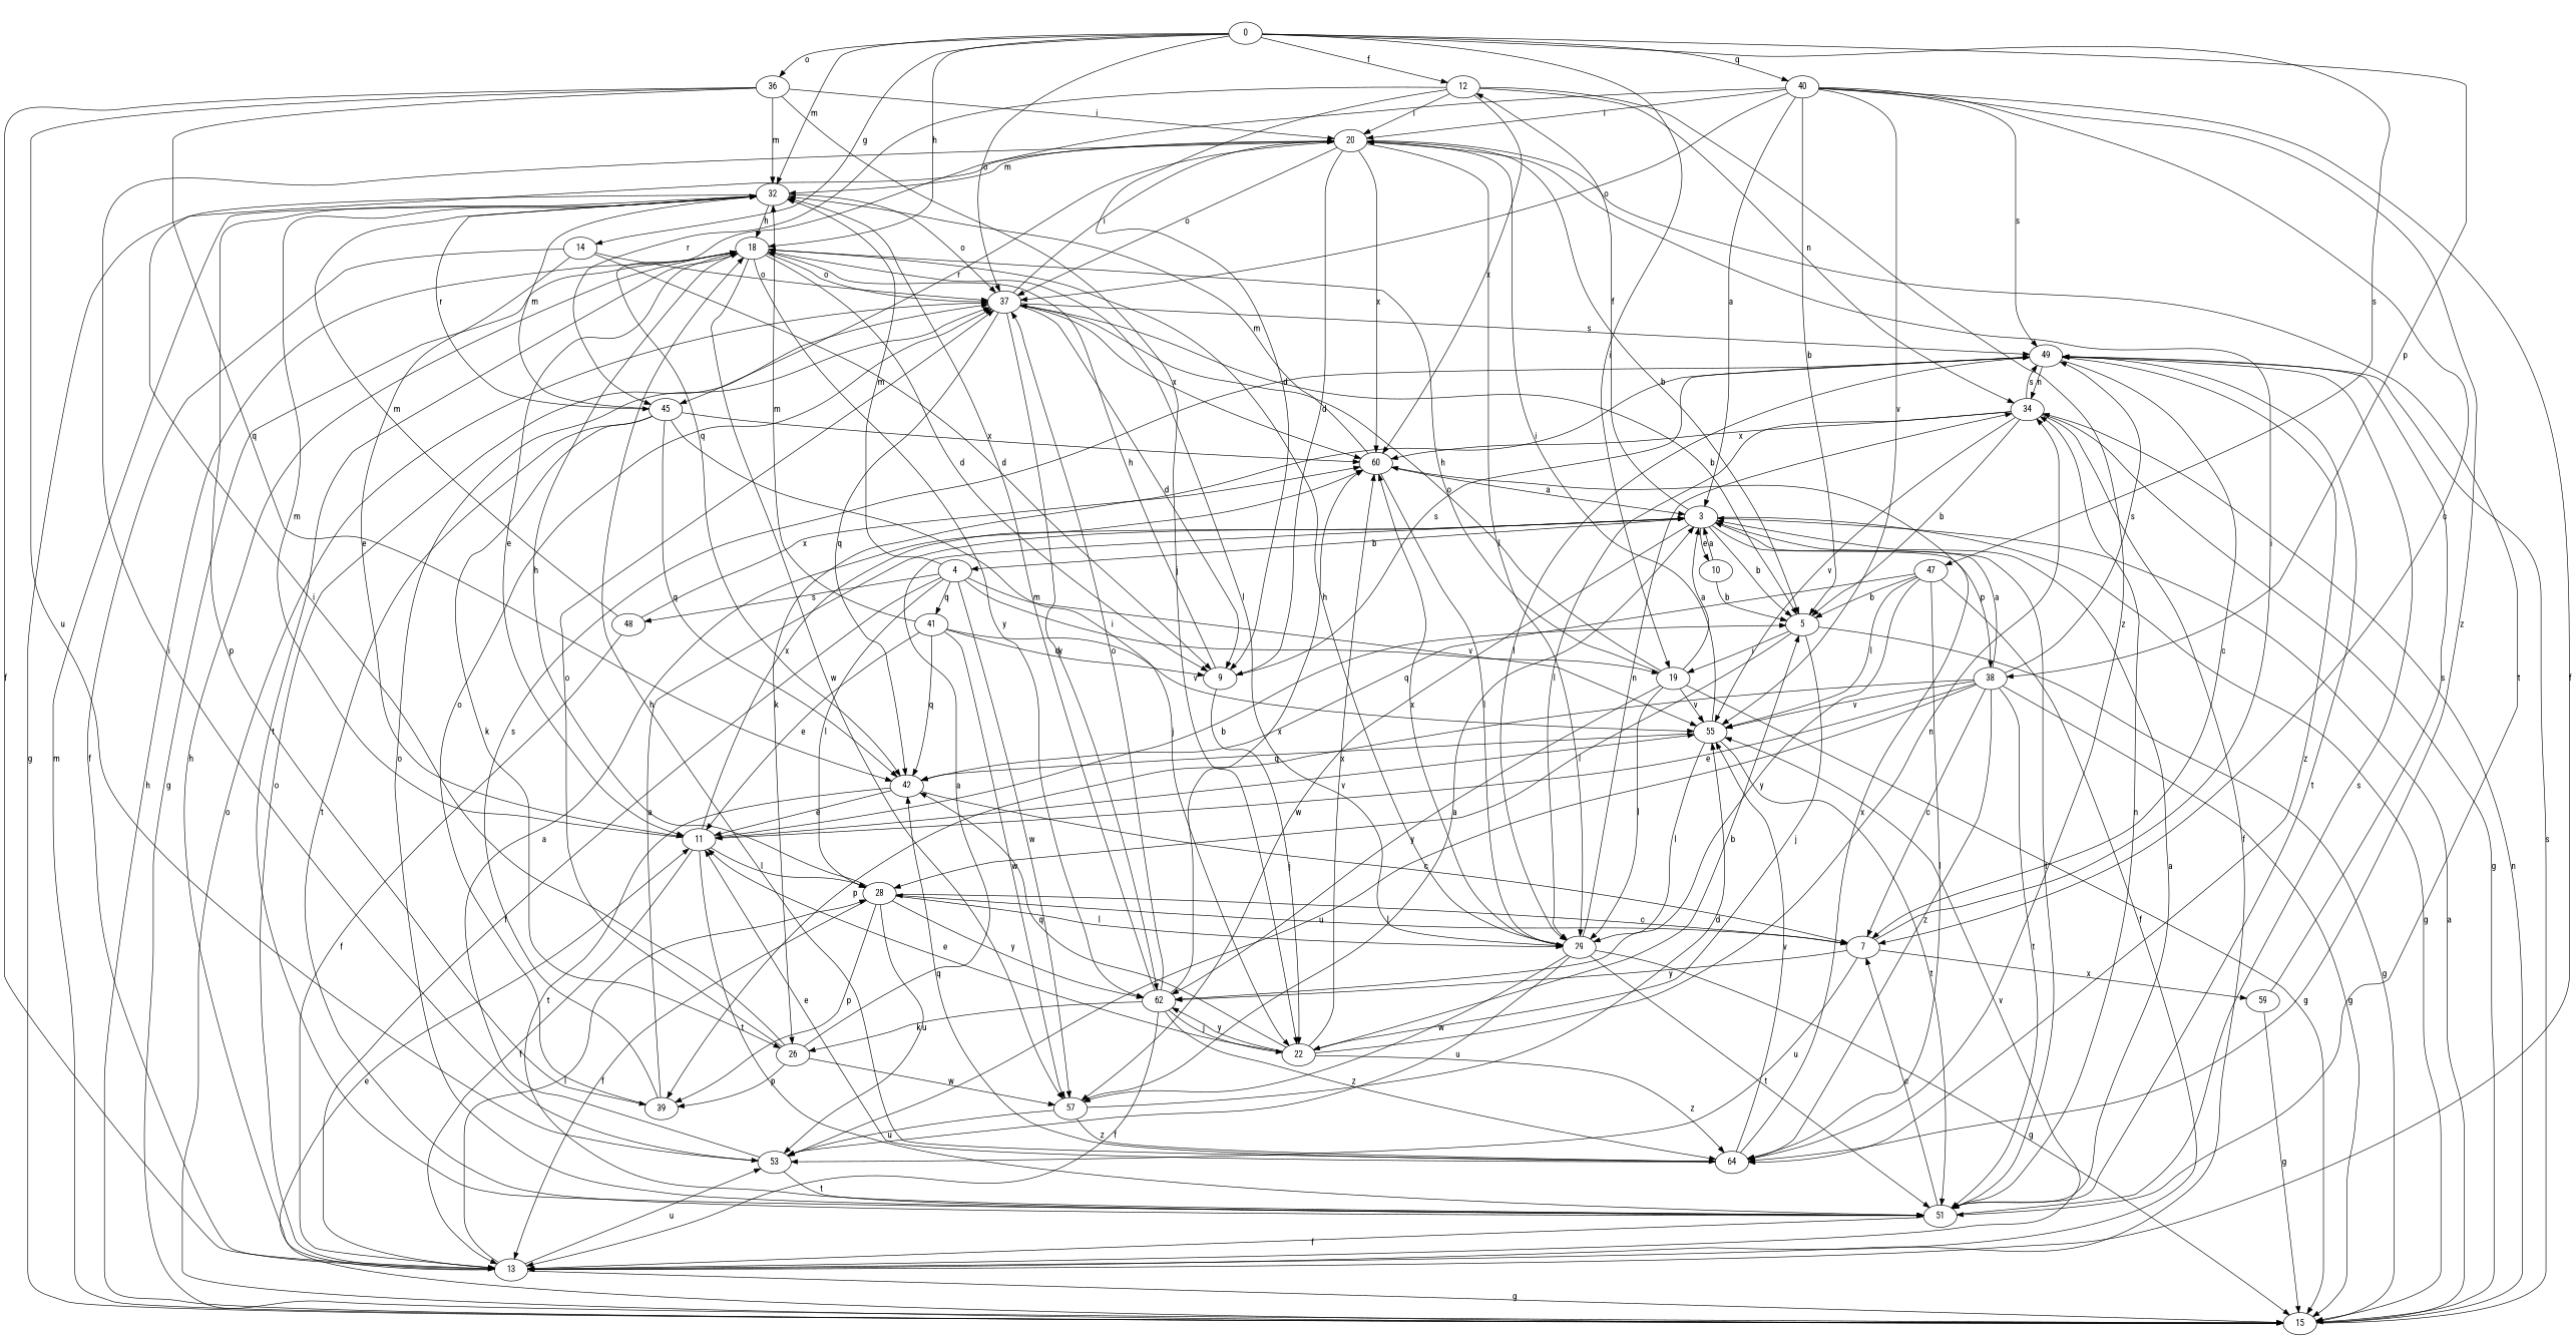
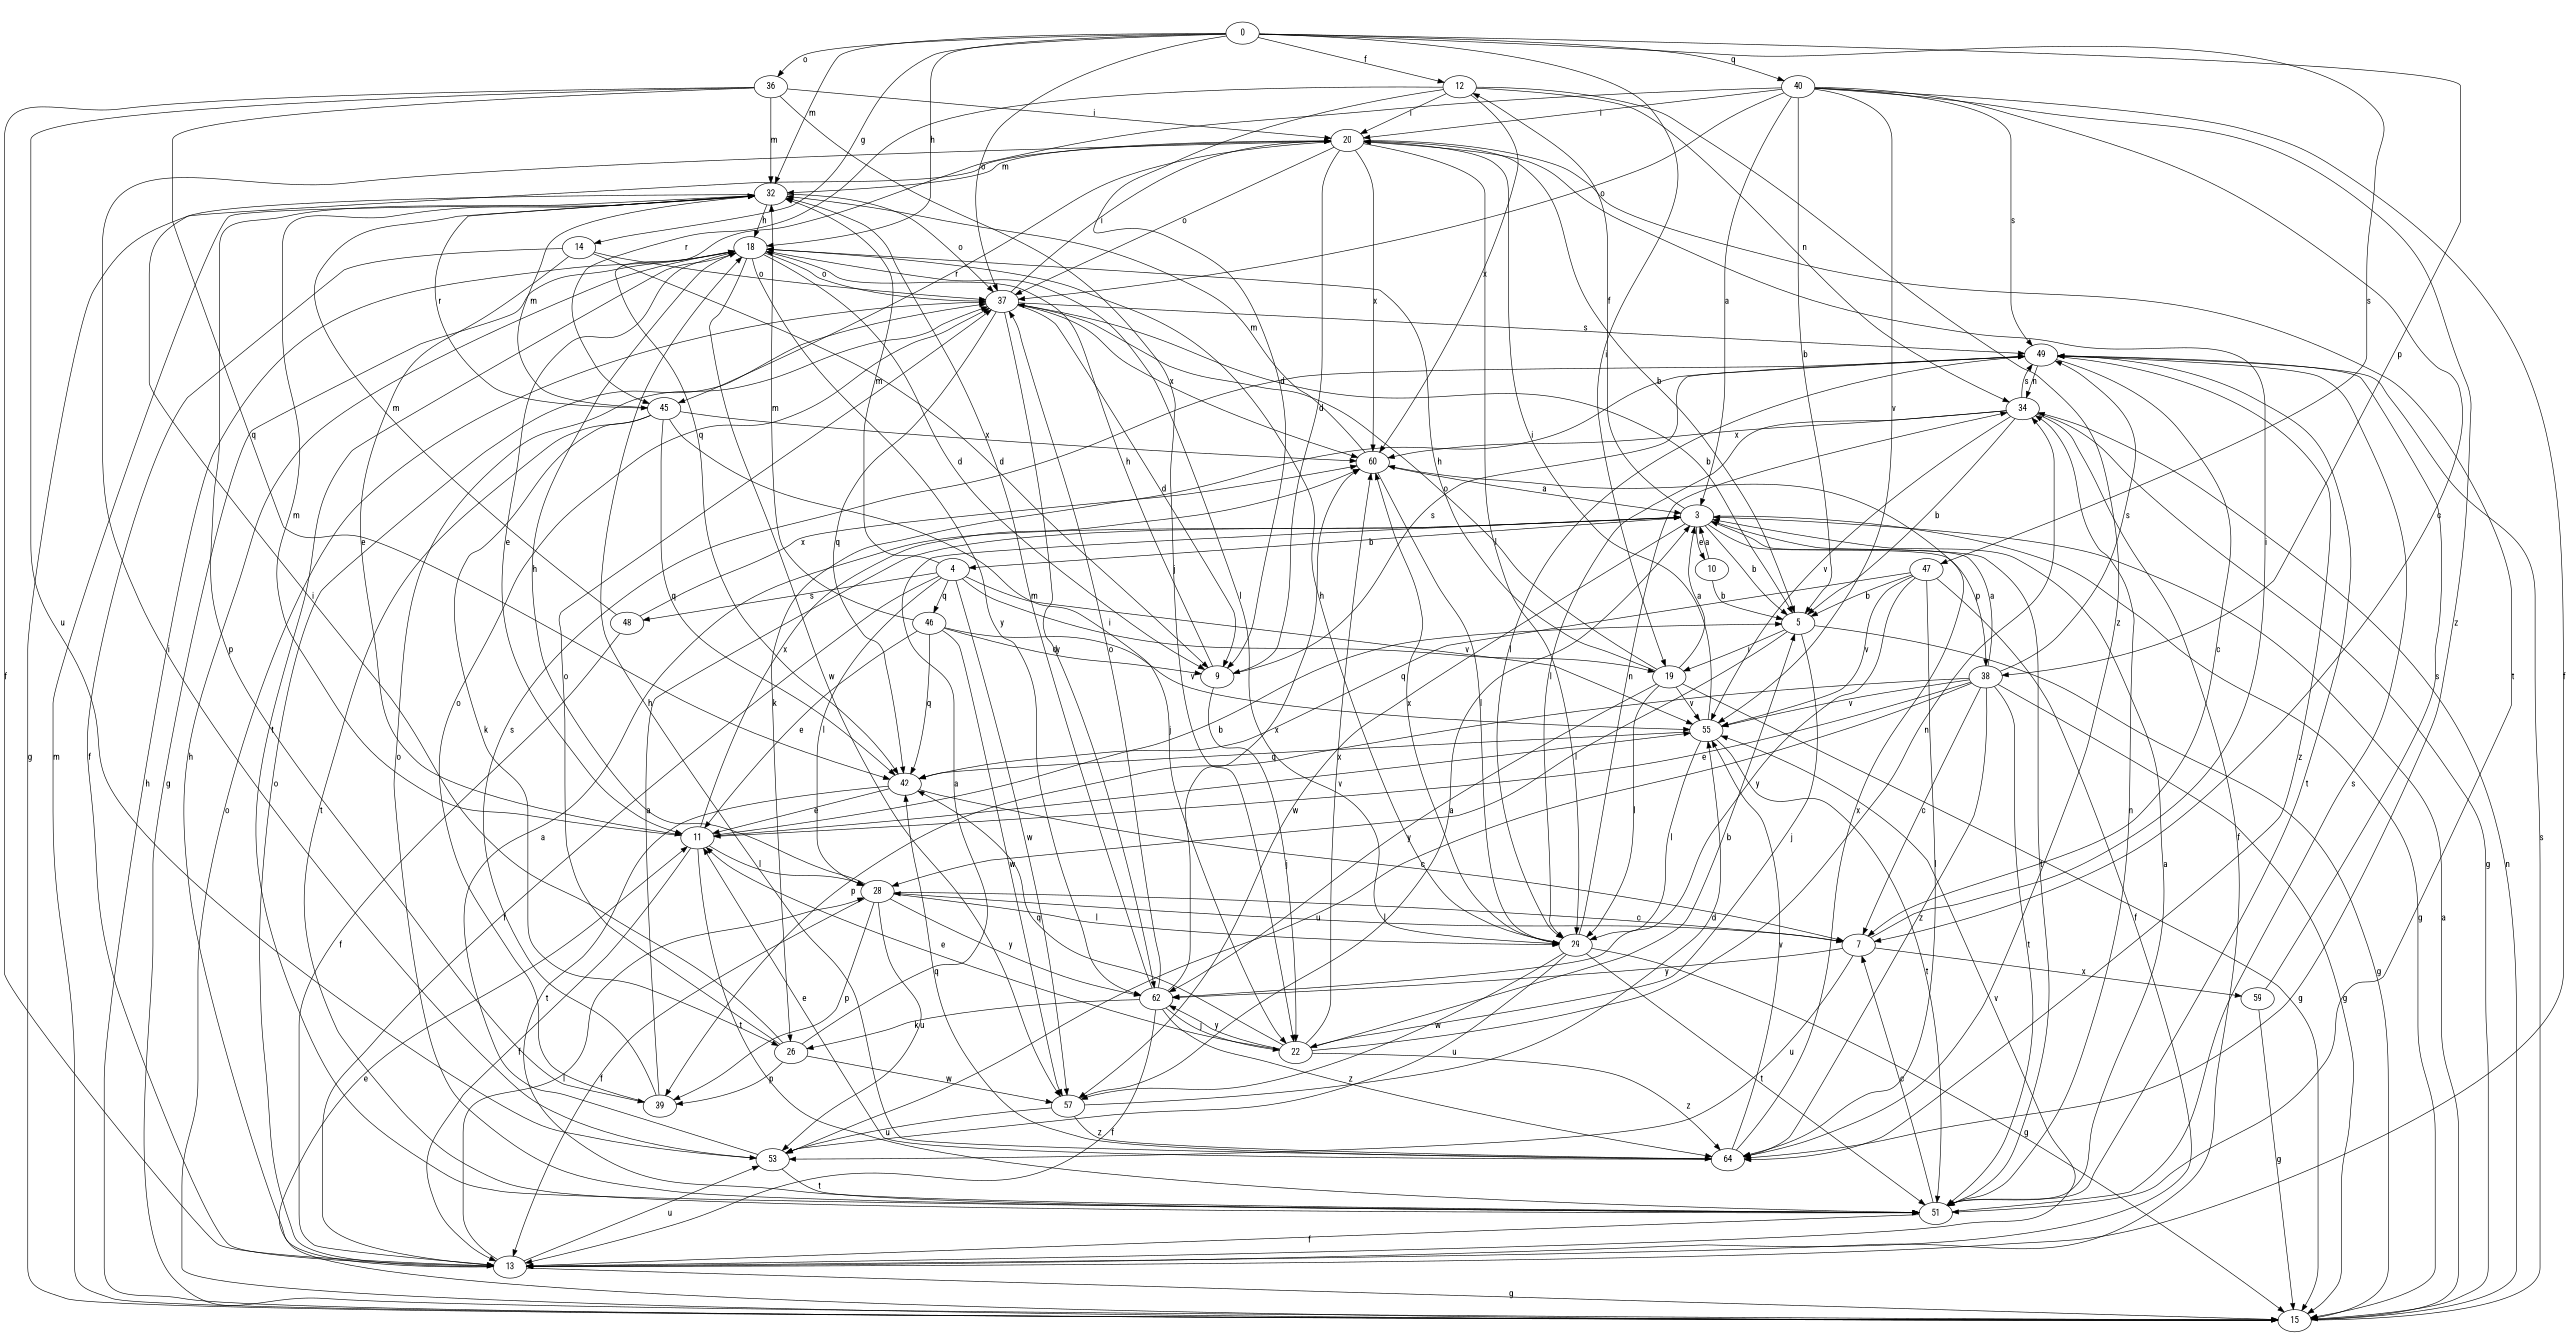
  strict digraph {
    fontname="Roboto Condensed"
    node [fontname="Roboto Condensed"]
    edge [fontname="Roboto Condensed"]
    0
    12
    14
    18
    19
    32
    36
    37
    38
    40
    47
    20
    9
    60
    34
    45
    64
    13
    11
    15
    51
    57
    62
    29
    3
    55
    39
    22
    53
    42
    5
    49
    7
    4
    10
    28
-   41
+   41 [label=46]
    48
    59
    26
    0 -> 12 [label=f]
    0 -> 14 [label=g]
    0 -> 18 [label=h]
    0 -> 19 [label=i]
    0 -> 32 [label=m]
    0 -> 36 [label=o]
    0 -> 37 [label=o]
    0 -> 38 [label=p]
    0 -> 40 [label=q]
    0 -> 47 [label=s]
    12 -> 20 [label=i]
    12 -> 9 [label=d]
    12 -> 60 [label=x]
    12 -> 34 [label=n]
    12 -> 45 [label=r]
    12 -> 64 [label=z]
    14 -> 37 [label=o]
    14 -> 9 [label=d]
    14 -> 13 [label=f]
    14 -> 11 [label=e]
    18 -> 37 [label=o]
    18 -> 9 [label=d]
    18 -> 11 [label=e]
    18 -> 15 [label=g]
    18 -> 51 [label=t]
    18 -> 57 [label=w]
    18 -> 62 [label=y]
    18 -> 29 [label=l]
    19 -> 18 [label=h]
    19 -> 37 [label=o]
    19 -> 15 [label=g]
    19 -> 62 [label=y]
    19 -> 29 [label=l]
    19 -> 3 [label=a]
    19 -> 55 [label=v]
    32 -> 18 [label=h]
    32 -> 37 [label=o]
    32 -> 45 [label=r]
    32 -> 15 [label=g]
    32 -> 39 [label=p]
    36 -> 32 [label=m]
    36 -> 20 [label=i]
    36 -> 13 [label=f]
    36 -> 22 [label=j]
    36 -> 53 [label=u]
    36 -> 42 [label=q]
    37 -> 20 [label=i]
    37 -> 9 [label=d]
    37 -> 60 [label=x]
    37 -> 62 [label=y]
    37 -> 42 [label=q]
    37 -> 5 [label=b]
    37 -> 49 [label=s]
    38 -> 64 [label=z]
    38 -> 11 [label=e]
    38 -> 15 [label=g]
    38 -> 51 [label=t]
    38 -> 3 [label=a]
    38 -> 55 [label=v]
    38 -> 39 [label=p]
    38 -> 53 [label=u]
    38 -> 49 [label=s]
    38 -> 7 [label=c]
    40 -> 37 [label=o]
    40 -> 20 [label=i]
    40 -> 64 [label=z]
    40 -> 13 [label=f]
    40 -> 3 [label=a]
    40 -> 55 [label=v]
    40 -> 42 [label=q]
    40 -> 5 [label=b]
    40 -> 49 [label=s]
    40 -> 7 [label=c]
    47 -> 64 [label=l]
    47 -> 13 [label=f]
    47 -> 62 [label=y]
-   47 -> 55 [label=l]
+   47 -> 55 [label=v]
    47 -> 42 [label=q]
    47 -> 5 [label=b]
    20 -> 32 [label=m]
    20 -> 37 [label=o]
    20 -> 9 [label=d]
    20 -> 60 [label=x]
    20 -> 45 [label=r]
    20 -> 51 [label=t]
    20 -> 29 [label=l]
    20 -> 5 [label=b]
    9 -> 18 [label=h]
    9 -> 22 [label=j]
    9 -> 49 [label=s]
    60 -> 32 [label=m]
    60 -> 29 [label=l]
    60 -> 3 [label=a]
    34 -> 60 [label=x]
    34 -> 13 [label=f]
    34 -> 15 [label=g]
    34 -> 29 [label=l]
    34 -> 55 [label=v]
    34 -> 5 [label=b]
    34 -> 49 [label=s]
    45 -> 32 [label=m]
    45 -> 60 [label=x]
    45 -> 51 [label=t]
    45 -> 22 [label=j]
    45 -> 42 [label=q]
    45 -> 26 [label=k]
    64 -> 18 [label=h]
    64 -> 60 [label=x]
    64 -> 11 [label=e]
    64 -> 55 [label=v]
    64 -> 42 [label=q]
    13 -> 18 [label=h]
    13 -> 37 [label=o]
    13 -> 15 [label=g]
    13 -> 55 [label=v]
    13 -> 53 [label=u]
    13 -> 28 [label=l]
    11 -> 32 [label=m]
    11 -> 60 [label=x]
    11 -> 13 [label=f]
    11 -> 51 [label=t]
    11 -> 55 [label=v]
    11 -> 5 [label=b]
    11 -> 28 [label=l]
    15 -> 18 [label=h]
    15 -> 32 [label=m]
    15 -> 37 [label=o]
    15 -> 34 [label=n]
    15 -> 11 [label=e]
    15 -> 3 [label=a]
    15 -> 49 [label=s]
    51 -> 37 [label=o]
    51 -> 34 [label=n]
    51 -> 13 [label=f]
    51 -> 3 [label=a]
    51 -> 49 [label=s]
    51 -> 7 [label=c]
    57 -> 64 [label=z]
    57 -> 3 [label=a]
    57 -> 55 [label=d]
    57 -> 53 [label=u]
    62 -> 32 [label=m]
    62 -> 37 [label=o]
    62 -> 60 [label=x]
    62 -> 64 [label=z]
    62 -> 13 [label=f]
    62 -> 22 [label=j]
    62 -> 26 [label=k]
    29 -> 18 [label=h]
    29 -> 60 [label=x]
    29 -> 34 [label=n]
    29 -> 15 [label=g]
    29 -> 51 [label=t]
    29 -> 57 [label=w]
    29 -> 53 [label=u]
    3 -> 12 [label=f]
    3 -> 38 [label=p]
    3 -> 15 [label=g]
    3 -> 51 [label=t]
    3 -> 57 [label=w]
    3 -> 5 [label=b]
    3 -> 4 [label=b]
    3 -> 10 [label=e]
    55 -> 20 [label=i]
    55 -> 51 [label=t]
    55 -> 29 [label=l]
    55 -> 42 [label=q]
    39 -> 37 [label=o]
    39 -> 3 [label=a]
    39 -> 49 [label=s]
    22 -> 60 [label=x]
    22 -> 34 [label=n]
    22 -> 64 [label=z]
    22 -> 11 [label=e]
    22 -> 62 [label=y]
    22 -> 42 [label=q]
    22 -> 5 [label=b]
    53 -> 20 [label=i]
    53 -> 51 [label=t]
    53 -> 3 [label=a]
    42 -> 11 [label=e]
    42 -> 51 [label=t]
    42 -> 7 [label=c]
    5 -> 19 [label=i]
    5 -> 15 [label=g]
    5 -> 22 [label=j]
    5 -> 28 [label=l]
    49 -> 34 [label=n]
    49 -> 64 [label=z]
    49 -> 51 [label=t]
    49 -> 29 [label=l]
    49 -> 7 [label=c]
    49 -> 26 [label=k]
    7 -> 20 [label=i]
    7 -> 62 [label=y]
    7 -> 53 [label=u]
    7 -> 28 [label=l]
    7 -> 59 [label=x]
    4 -> 19 [label=i]
    4 -> 32 [label=m]
    4 -> 13 [label=f]
    4 -> 57 [label=w]
    4 -> 55 [label=v]
    4 -> 28 [label=l]
    4 -> 41 [label=q]
    4 -> 48 [label=s]
    10 -> 3 [label=a]
    10 -> 5 [label=b]
    28 -> 18 [label=h]
    28 -> 13 [label=f]
    28 -> 62 [label=y]
    28 -> 29 [label=l]
    28 -> 39 [label=p]
    28 -> 53 [label=u]
    28 -> 7 [label=c]
    41 -> 32 [label=m]
    41 -> 9 [label=d]
    41 -> 11 [label=e]
    41 -> 57 [label=w]
    41 -> 55 [label=v]
    41 -> 42 [label=q]
    48 -> 32 [label=m]
    48 -> 60 [label=x]
    48 -> 13 [label=f]
    59 -> 15 [label=g]
    59 -> 49 [label=s]
    26 -> 37 [label=o]
    26 -> 20 [label=i]
    26 -> 57 [label=w]
    26 -> 3 [label=a]
    26 -> 39 [label=p]
  }
